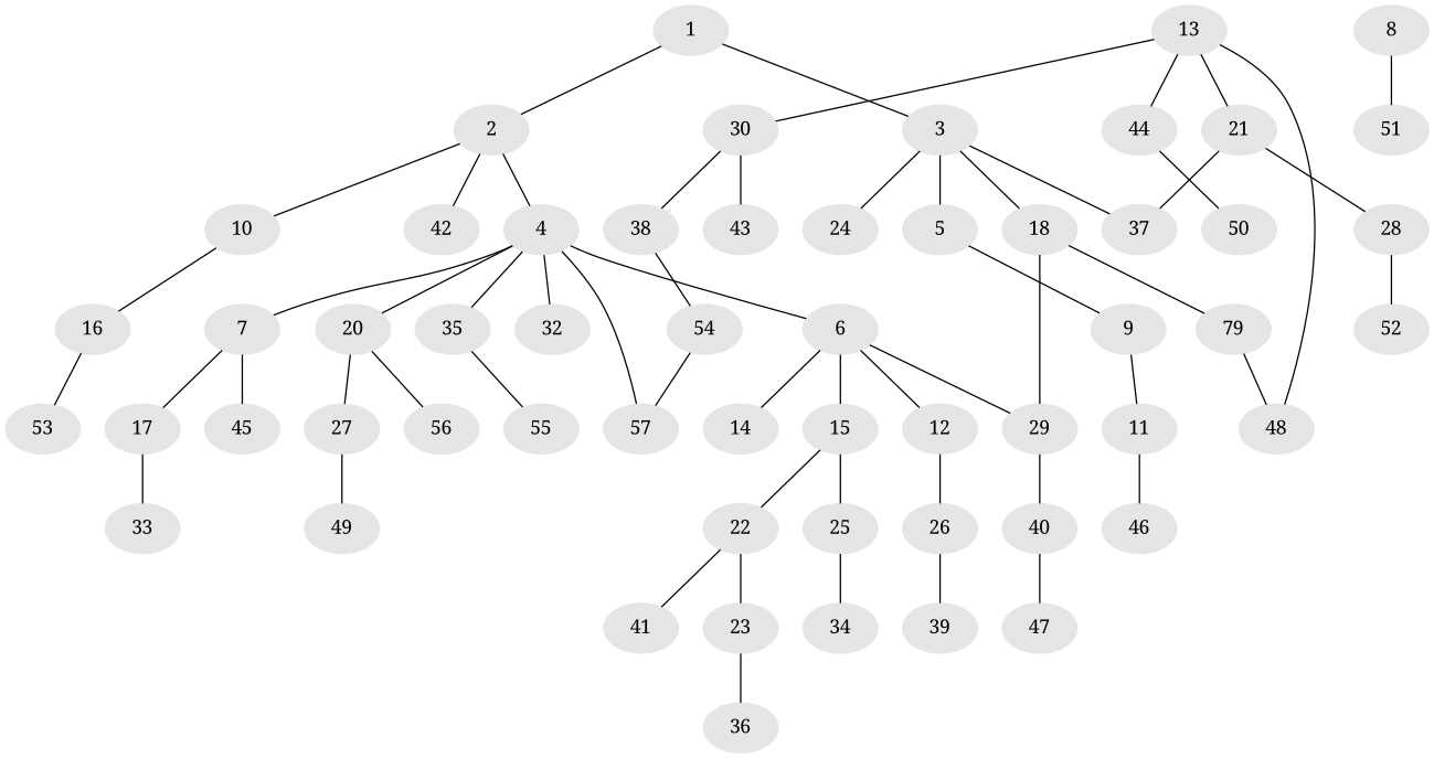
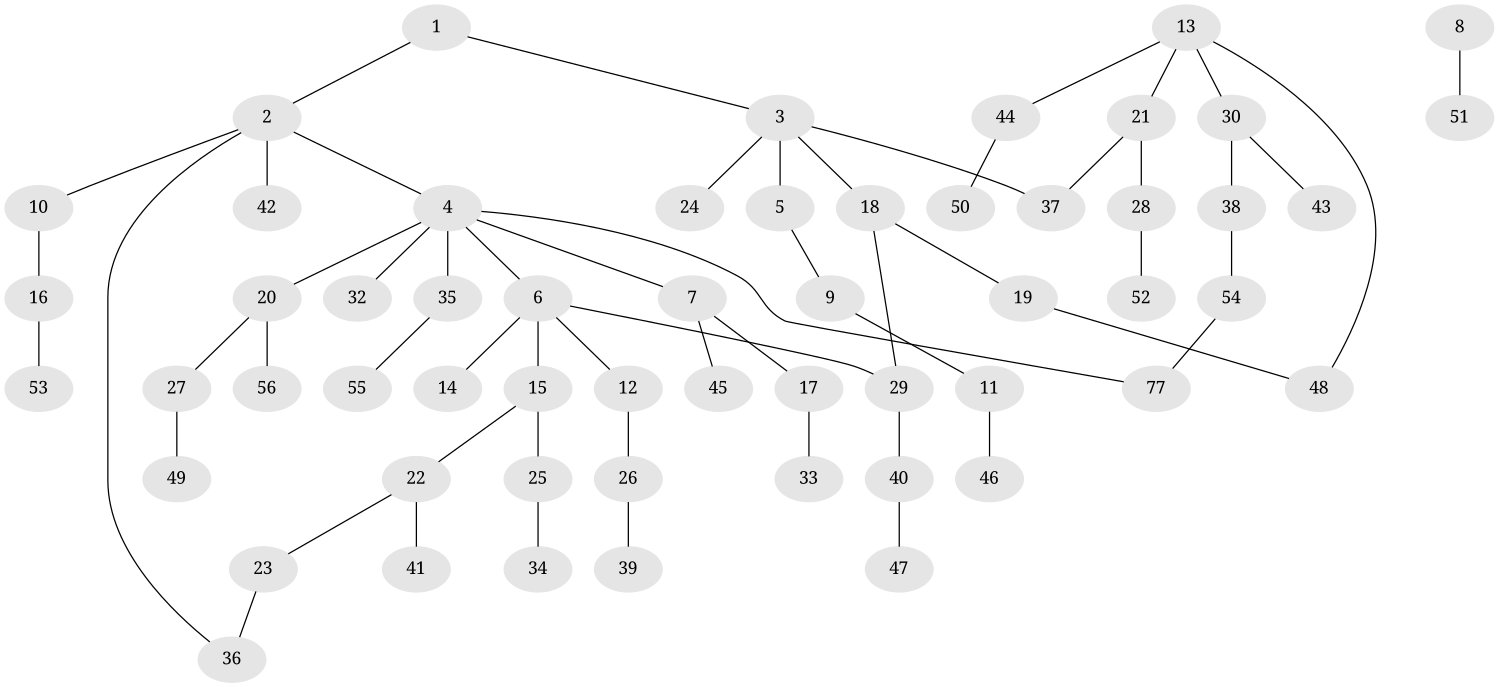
  graph {
    fontname="Noto Serif"
    node [color=gray90 fontname="Noto Serif" style=filled]
    edge [fontname="Noto Serif"]
    1
    2
    3
    4
    10
    36
    42
    5
    18
    24
    37
    6
    7
    20
    32
    35
-   57
+   57 [label=77]
    16
    9
    8
    51
    29
-   19 [label=79]
+   19
    12
    14
    15
    17
    45
    13
    21
    30
    44
    48
    27
    56
    55
    11
    26
    22
    25
    40
    33
    46
    53
    39
    28
    38
    43
    50
    23
    41
    34
    49
    52
    47
    54
    1 -- 2
    1 -- 3
    2 -- 4
    2 -- 10
+   2 -- 36
    2 -- 42
    3 -- 5
    3 -- 18
    3 -- 24
    3 -- 37
    4 -- 6
    4 -- 7
    4 -- 20
    4 -- 32
    4 -- 35
    4 -- 57
    10 -- 16
    5 -- 9
    18 -- 29
    18 -- 19
    6 -- 29
    6 -- 12
    6 -- 14
    6 -- 15
    7 -- 17
    7 -- 45
    20 -- 27
    20 -- 56
    35 -- 55
    16 -- 53
    9 -- 11
    8 -- 51
    29 -- 40
    19 -- 48
    12 -- 26
    15 -- 22
    15 -- 25
    17 -- 33
    13 -- 21
    13 -- 30
    13 -- 44
    13 -- 48
    21 -- 37
    21 -- 28
    30 -- 38
    30 -- 43
    44 -- 50
    27 -- 49
    11 -- 46
    26 -- 39
    22 -- 23
    22 -- 41
    25 -- 34
    40 -- 47
    28 -- 52
    38 -- 54
    23 -- 36
    54 -- 57
  }
